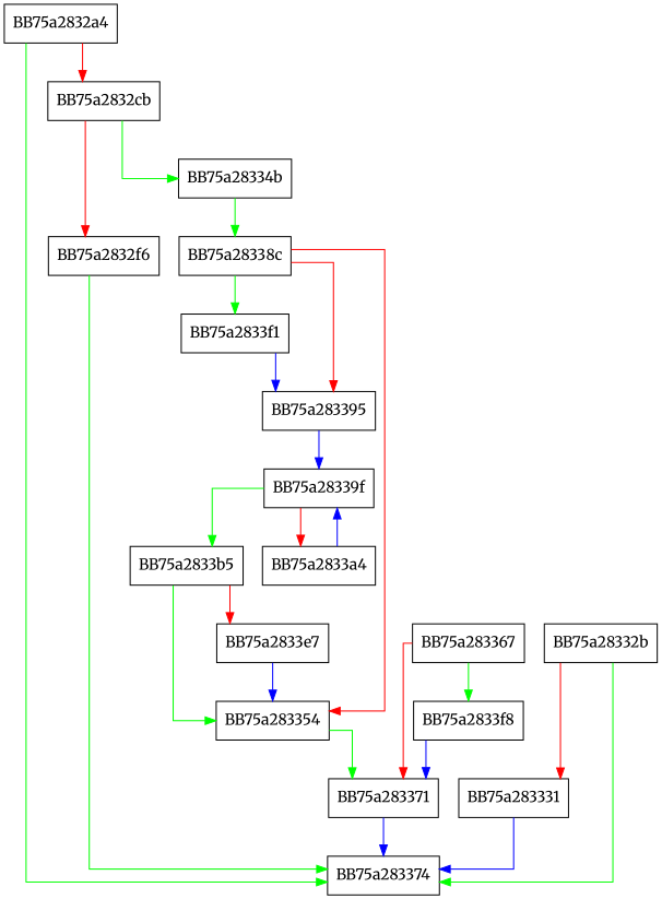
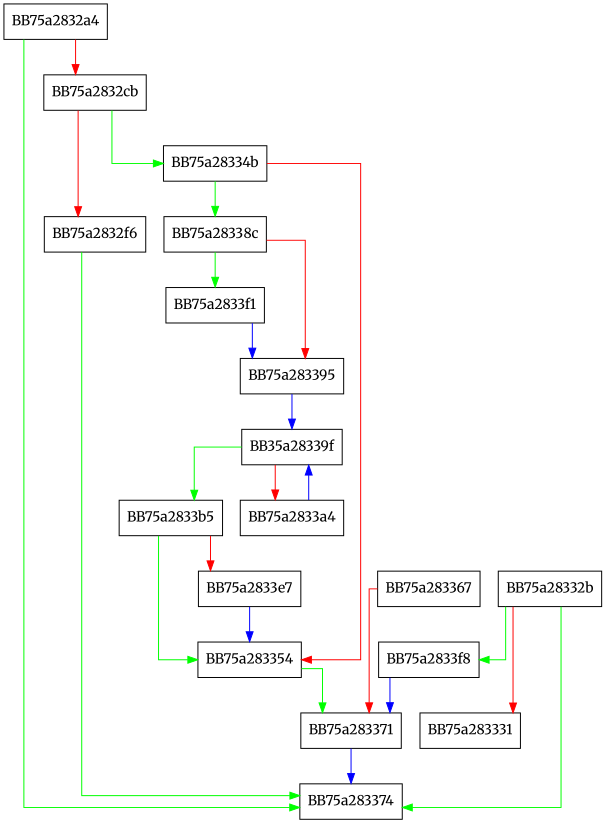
  digraph {
    fontname=Merriweather
    splines=ortho
    node [fontname=Merriweather shape=box]
    edge [color=green fontname=Merriweather]
    BB75a2832a4
    BB75a283374
    BB75a2832cb
    BB75a28334b
    BB75a2832f6
    BB75a28338c
    BB75a283354
    BB75a2833f1
    BB75a283395
    BB75a283371
    BB75a28332b
    BB75a283331
-   BB75a28339f
+   BB75a28339f [label=BB35a28339f]
    BB75a283367
    BB75a2833f8
    BB75a2833b5
    BB75a2833a4
    BB75a2833e7
    BB75a2832a4 -> BB75a283374
    BB75a2832a4 -> BB75a2832cb [color=red]
    BB75a2832cb -> BB75a28334b
    BB75a2832cb -> BB75a2832f6 [color=red]
    BB75a28334b -> BB75a28338c
-   BB75a28338c -> BB75a283354 [color=red]
+   BB75a28334b -> BB75a283354 [color=red]
    BB75a2832f6 -> BB75a283374
    BB75a28338c -> BB75a2833f1
    BB75a28338c -> BB75a283395 [color=red]
    BB75a283354 -> BB75a283371
    BB75a2833f1 -> BB75a283395 [color=blue]
    BB75a283395 -> BB75a28339f [color=blue]
    BB75a283371 -> BB75a283374 [color=blue]
    BB75a28332b -> BB75a283374
    BB75a28332b -> BB75a283331 [color=red]
-   BB75a283331 -> BB75a283374 [color=blue]
    BB75a28339f -> BB75a2833b5
    BB75a28339f -> BB75a2833a4 [color=red]
    BB75a283367 -> BB75a283371 [color=red]
-   BB75a283367 -> BB75a2833f8
+   BB75a28332b -> BB75a2833f8
    BB75a2833f8 -> BB75a283371 [color=blue]
    BB75a2833b5 -> BB75a283354
    BB75a2833b5 -> BB75a2833e7 [color=red]
    BB75a2833a4 -> BB75a28339f [color=blue]
    BB75a2833e7 -> BB75a283354 [color=blue]
  }
